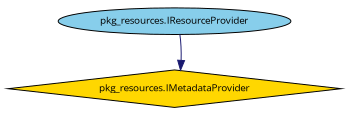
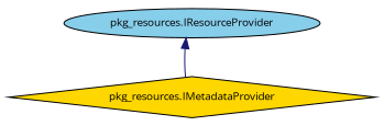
  digraph {
    fontname="Open Sans"
    node [color=black fontname="Open Sans" fontsize=10 style=filled]
    n1 [fillcolor=skyblue fontcolor=black height=0.2 label="pkg_resources.IResourceProvider" shape=ellipse width=0.4]
    n2 [fillcolor=gold height=0.2 label="pkg_resources.IMetadataProvider" shape=diamond width=0.4]
-   n2 -> n1 [color=midnightblue dir=back fontname="Open Sans" fontsize=10 labelfontname=Helvetica labelfontsize=10 style=solid]
+   n1 -> n2 [color=midnightblue dir=back fontname="Open Sans" fontsize=10 labelfontname=Helvetica labelfontsize=10 style=solid]
  }
